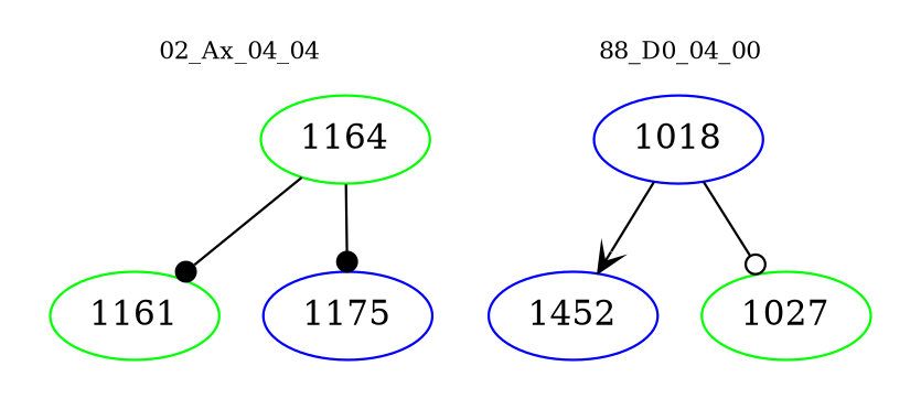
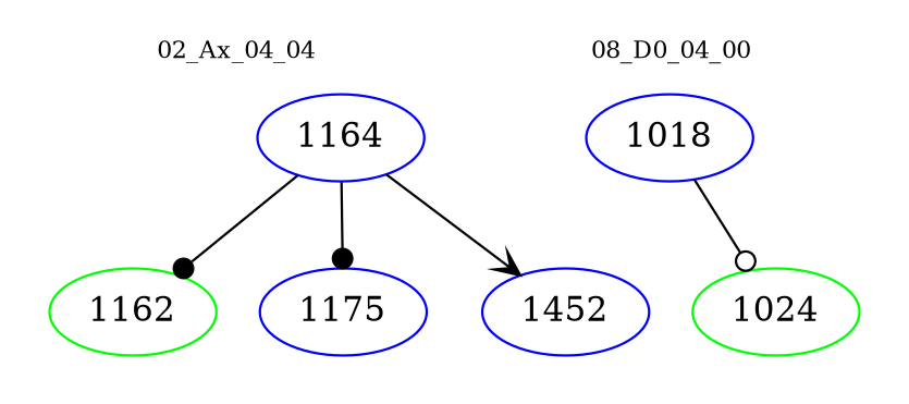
  digraph {
    node [color=blue]
    edge [arrowhead=dot color=black]
-   n1 [color=green label=1164]
-   n2 [color=green label=1161]
+   n1 [label=1164]
+   n2 [color=green label=1162]
    n3 [label=1175]
    n4 [label=1018]
    n5 [label=1452]
-   n6 [color=green label=1027]
+   n6 [color=green label=1024]
    subgraph cluster_1 {
      color=white
      fontsize=10
      label="02_Ax_04_04"
      n1
      n2
      n3
    }
    subgraph cluster_2 {
      color=white
      fontsize=10
-     label="88_D0_04_00"
+     label="08_D0_04_00"
      n4
      n5
      n6
    }
    n1 -> n2
    n1 -> n3
-   n4 -> n5 [arrowhead=vee]
+   n1 -> n5 [arrowhead=vee]
    n4 -> n6 [arrowhead=odot]
  }
